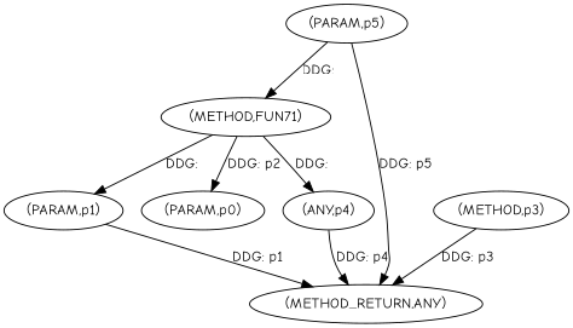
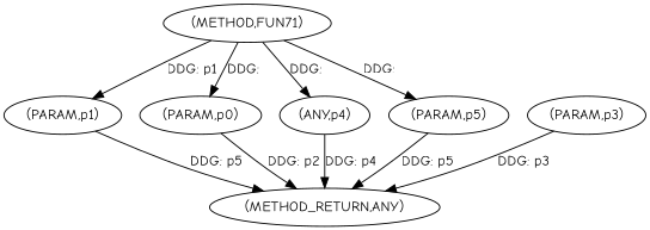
  digraph {
    fontname="Comic Neue"
    node [fontname="Comic Neue"]
    edge [fontname="Comic Neue"]
    n1 [label="(METHOD,FUN71)"]
    n2 [label="(PARAM,p1)"]
    n3 [label="(PARAM,p0)"]
    n4 [label="(ANY,p4)"]
    n5 [label="(PARAM,p5)"]
    n6 [label="(METHOD_RETURN,ANY)"]
-   n7 [label="(METHOD,p3)"]
-   n1 -> n2 [label="DDG: "]
-   n1 -> n3 [label="DDG: p2"]
+   n7 [label="(PARAM,p3)"]
+   n1 -> n2 [label="DDG: p1"]
+   n1 -> n3 [label="DDG: "]
    n1 -> n4 [label="DDG: "]
-   n5 -> n1 [label="DDG: "]
-   n2 -> n6 [label="DDG: p1"]
+   n1 -> n5 [label="DDG: "]
+   n2 -> n6 [label="DDG: p5"]
+   n3 -> n6 [label="DDG: p2"]
    n4 -> n6 [label="DDG: p4"]
    n5 -> n6 [label="DDG: p5"]
    n7 -> n6 [label="DDG: p3"]
  }
